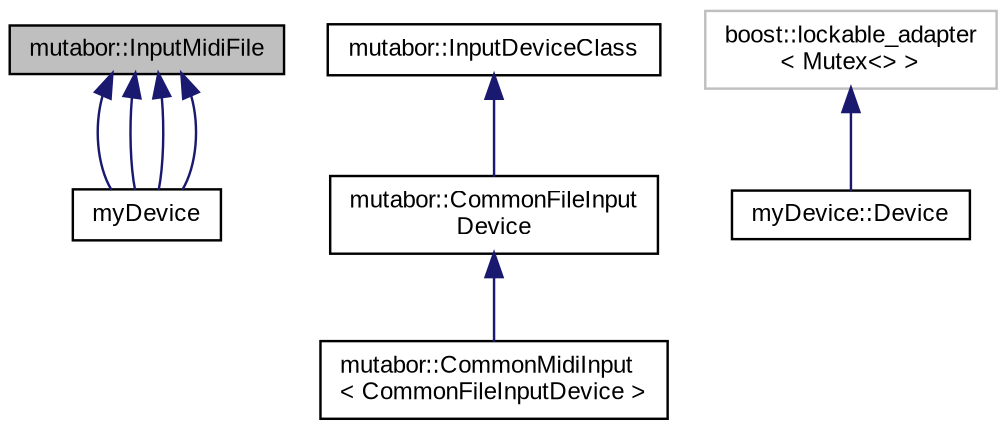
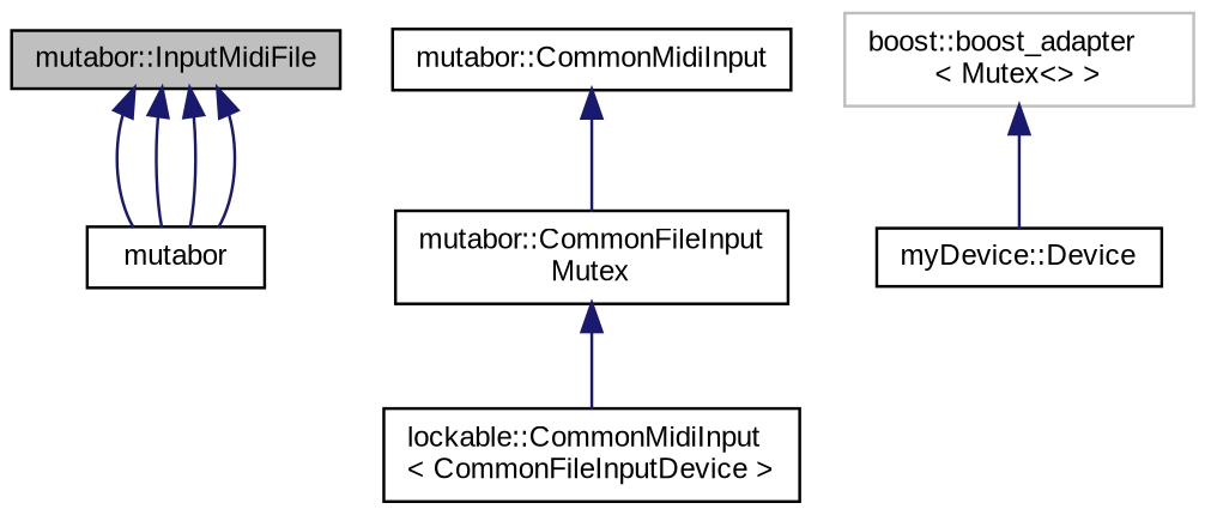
  digraph {
    fontname="Liberation Sans"
    node [color=black fillcolor=white fontname="Liberation Sans" fontsize=10 shape=record style=filled]
    edge [color=midnightblue dir=back fontname="Liberation Sans" fontsize=10 labelfontname=Sans labelfontsize=10 style=solid]
    n1 [fillcolor=grey75 fontcolor=black height=0.2 label="mutabor::InputMidiFile" width=0.4]
-   n2 [height=0.2 label=myDevice width=0.4]
-   n3 [height=0.2 label="mutabor::CommonMidiInput\l\< CommonFileInputDevice \>" width=0.4]
-   n4 [height=0.2 label="mutabor::CommonFileInput\lDevice" width=0.4]
-   n5 [height=0.2 label="mutabor::InputDeviceClass" width=0.4]
+   n2 [height=0.2 label=mutabor width=0.4]
+   n3 [height=0.2 label="lockable::CommonMidiInput\l\< CommonFileInputDevice \>" width=0.4]
+   n4 [height=0.2 label="mutabor::CommonFileInput\lMutex" width=0.4]
+   n5 [height=0.2 label="mutabor::CommonMidiInput" width=0.4]
    n6 [height=0.2 label="myDevice::Device" width=0.4]
-   n7 [color=grey75 height=0.2 label="boost::lockable_adapter\l\< Mutex\<\> \>" width=0.4]
+   n7 [color=grey75 height=0.2 label="boost::boost_adapter\l\< Mutex\<\> \>" width=0.4]
    n1 -> n2
    n1 -> n2
    n1 -> n2
    n1 -> n2
    n4 -> n3
    n5 -> n4
    n7 -> n6
  }
